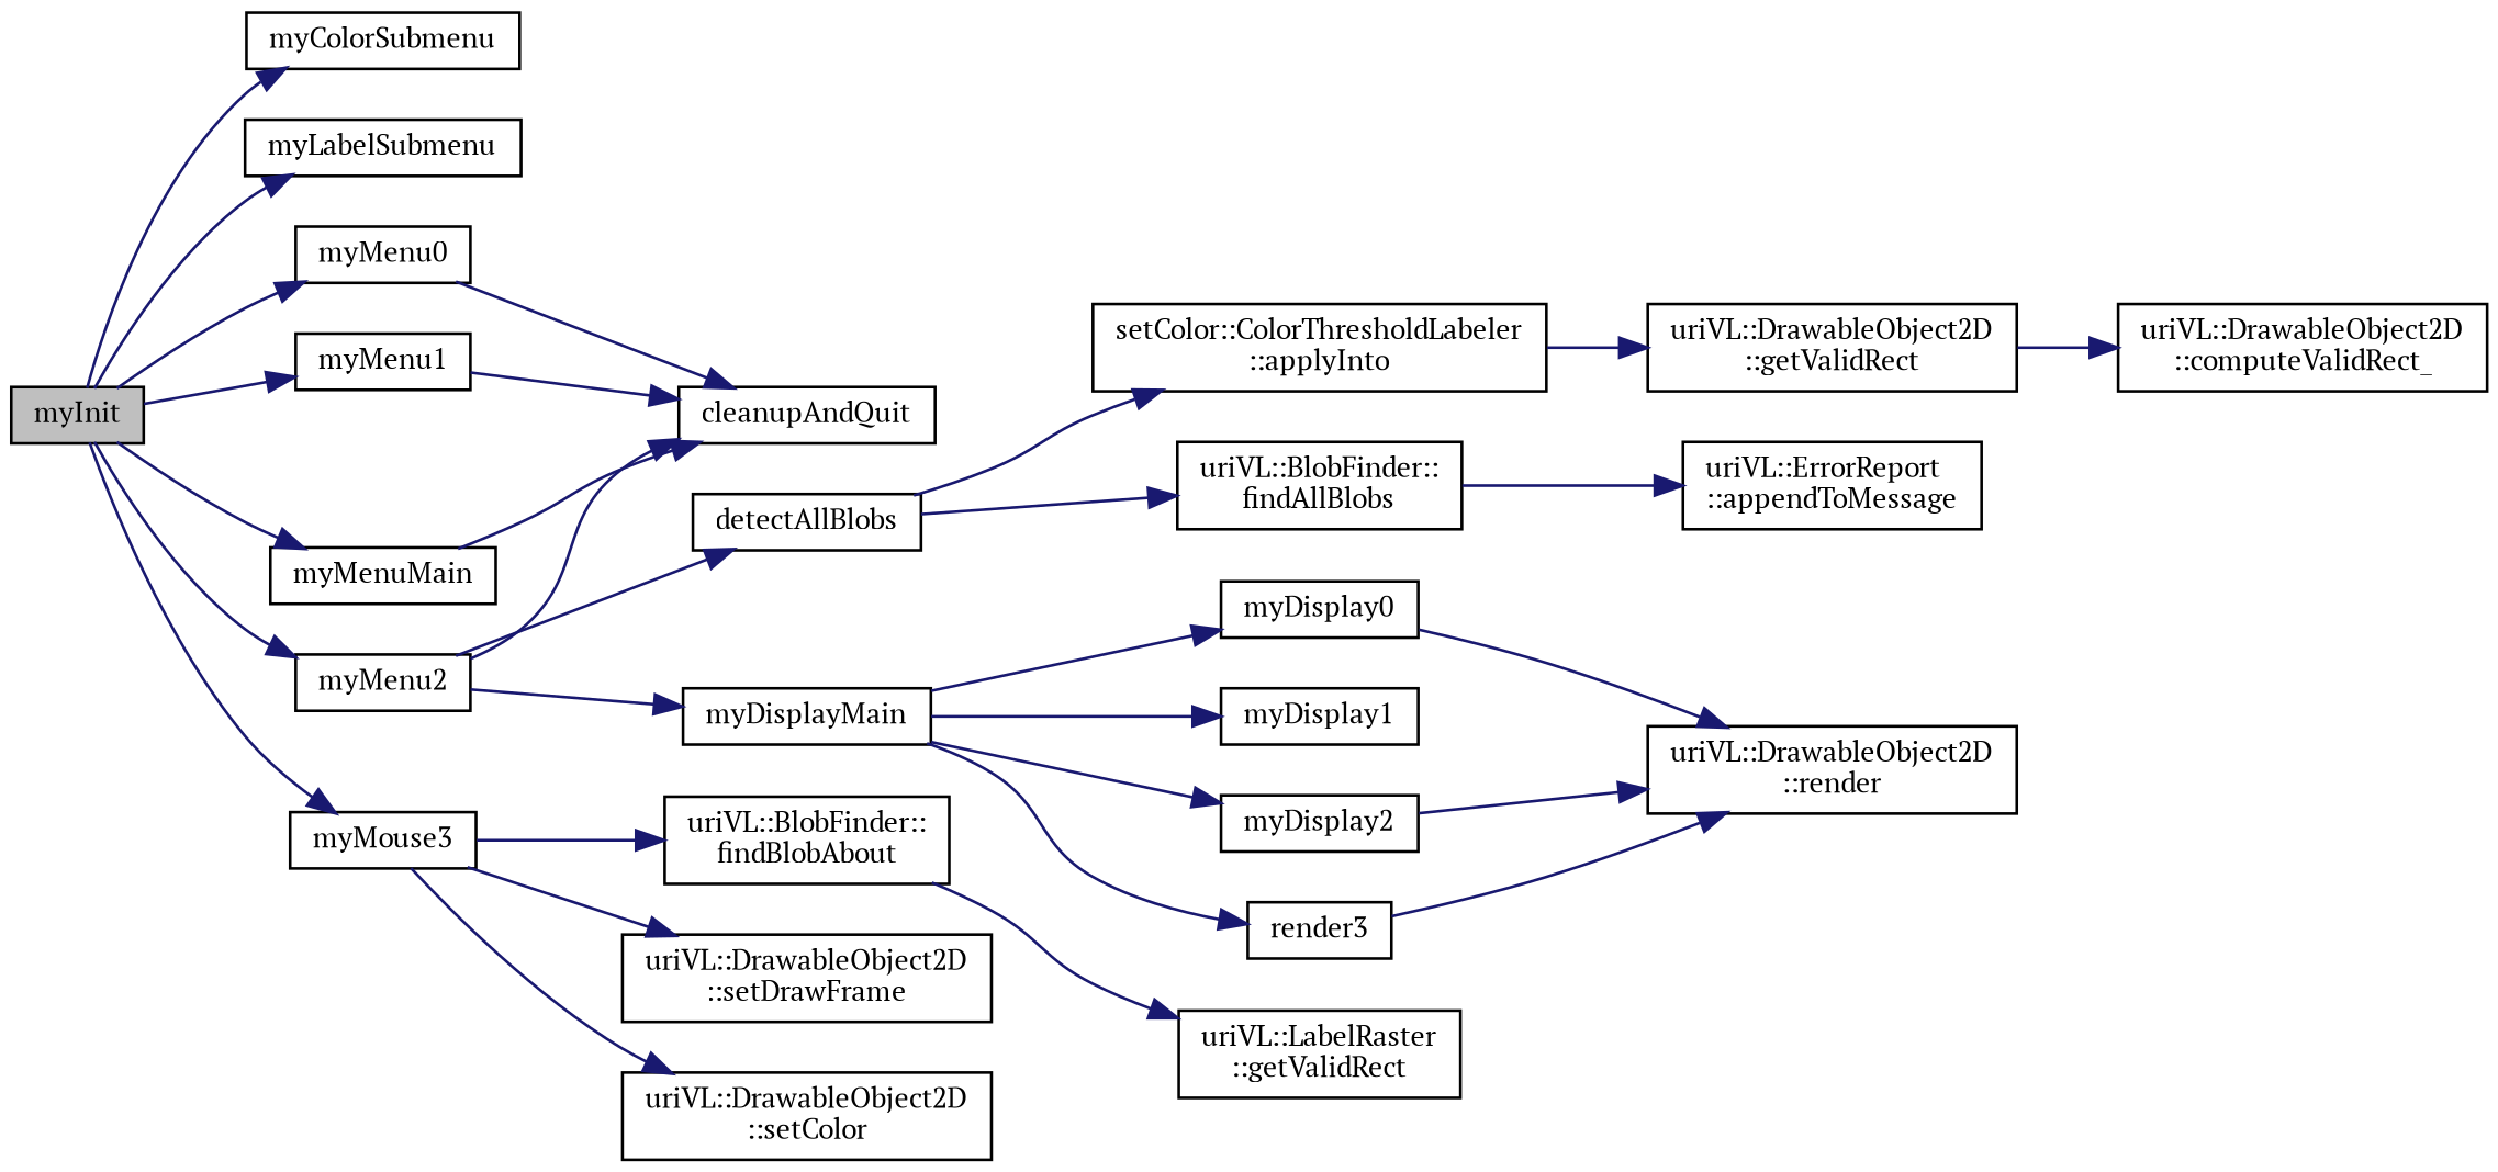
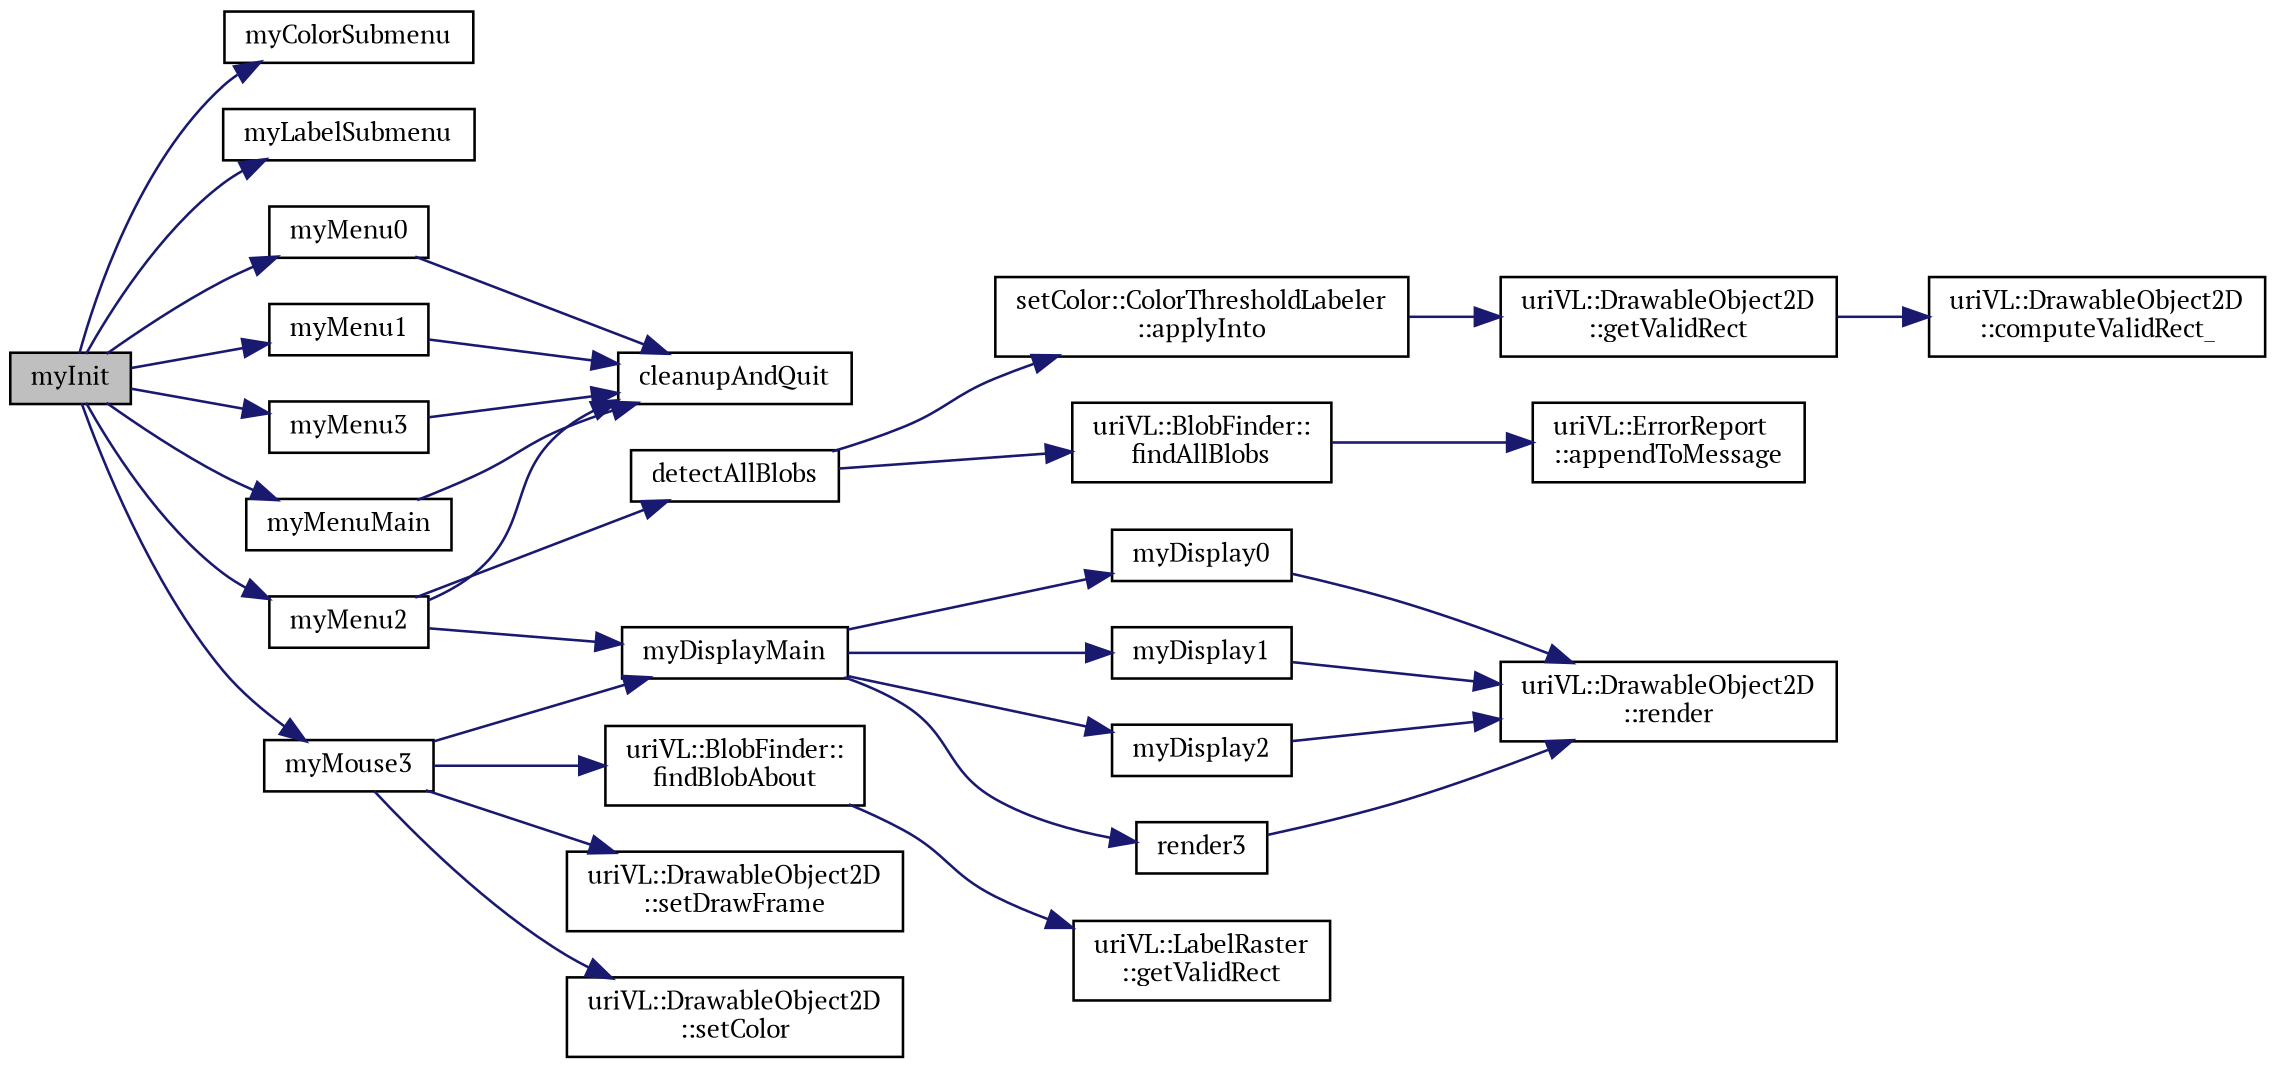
  digraph {
    fontname="PT Serif"
    rankdir=LR
    node [color=black fillcolor=white fontname="PT Serif" fontsize=10 shape=record style=filled]
    edge [color=midnightblue fontname="PT Serif" fontsize=10 labelfontname=Helvetica labelfontsize=10 style=solid]
    n1 [fillcolor=grey75 fontcolor=black height=0.2 label=myInit width=0.4]
    n2 [height=0.2 label=myColorSubmenu width=0.4]
    n3 [height=0.2 label=myLabelSubmenu width=0.4]
    n4 [height=0.2 label=myMenu0 width=0.4]
    n5 [height=0.2 label=myMenu1 width=0.4]
    n6 [height=0.2 label=myMenu2 width=0.4]
+   n7 [height=0.2 label=myMenu3 width=0.4]
    n8 [height=0.2 label=myMenuMain width=0.4]
    n9 [height=0.2 label=myMouse3 width=0.4]
    n10 [height=0.2 label=cleanupAndQuit width=0.4]
    n11 [height=0.2 label=detectAllBlobs width=0.4]
    n12 [height=0.2 label=myDisplayMain width=0.4]
    n13 [height=0.2 label="uriVL::BlobFinder::\lfindBlobAbout" width=0.4]
    n14 [height=0.2 label="uriVL::DrawableObject2D\l::setDrawFrame" width=0.4]
    n15 [height=0.2 label="uriVL::DrawableObject2D\l::setColor" width=0.4]
    n16 [height=0.2 label="setColor::ColorThresholdLabeler\l::applyInto" width=0.4]
    n17 [height=0.2 label="uriVL::BlobFinder::\lfindAllBlobs" width=0.4]
    n18 [height=0.2 label=myDisplay0 width=0.4]
    n19 [height=0.2 label=myDisplay1 width=0.4]
    n20 [height=0.2 label=myDisplay2 width=0.4]
    n21 [height=0.2 label=render3 width=0.4]
    n22 [height=0.2 label="uriVL::DrawableObject2D\l::getValidRect" width=0.4]
    n23 [height=0.2 label="uriVL::ErrorReport\l::appendToMessage" width=0.4]
    n24 [height=0.2 label="uriVL::DrawableObject2D\l::computeValidRect_" width=0.4]
    n25 [height=0.2 label="uriVL::LabelRaster\l::getValidRect" width=0.4]
    n26 [height=0.2 label="uriVL::DrawableObject2D\l::render" width=0.4]
    n1 -> n2
    n1 -> n3
    n1 -> n4
    n1 -> n5
    n1 -> n6
+   n1 -> n7
    n1 -> n8
    n1 -> n9
    n4 -> n10
    n5 -> n10
    n6 -> n10
    n6 -> n11
    n6 -> n12
+   n7 -> n10
    n8 -> n10
+   n9 -> n12
    n9 -> n13
    n9 -> n14
    n9 -> n15
    n11 -> n16
    n11 -> n17
    n12 -> n18
    n12 -> n19
    n12 -> n20
    n12 -> n21
    n13 -> n25
    n16 -> n22
    n17 -> n23
    n18 -> n26
+   n19 -> n26
    n20 -> n26
    n21 -> n26
    n22 -> n24
  }
